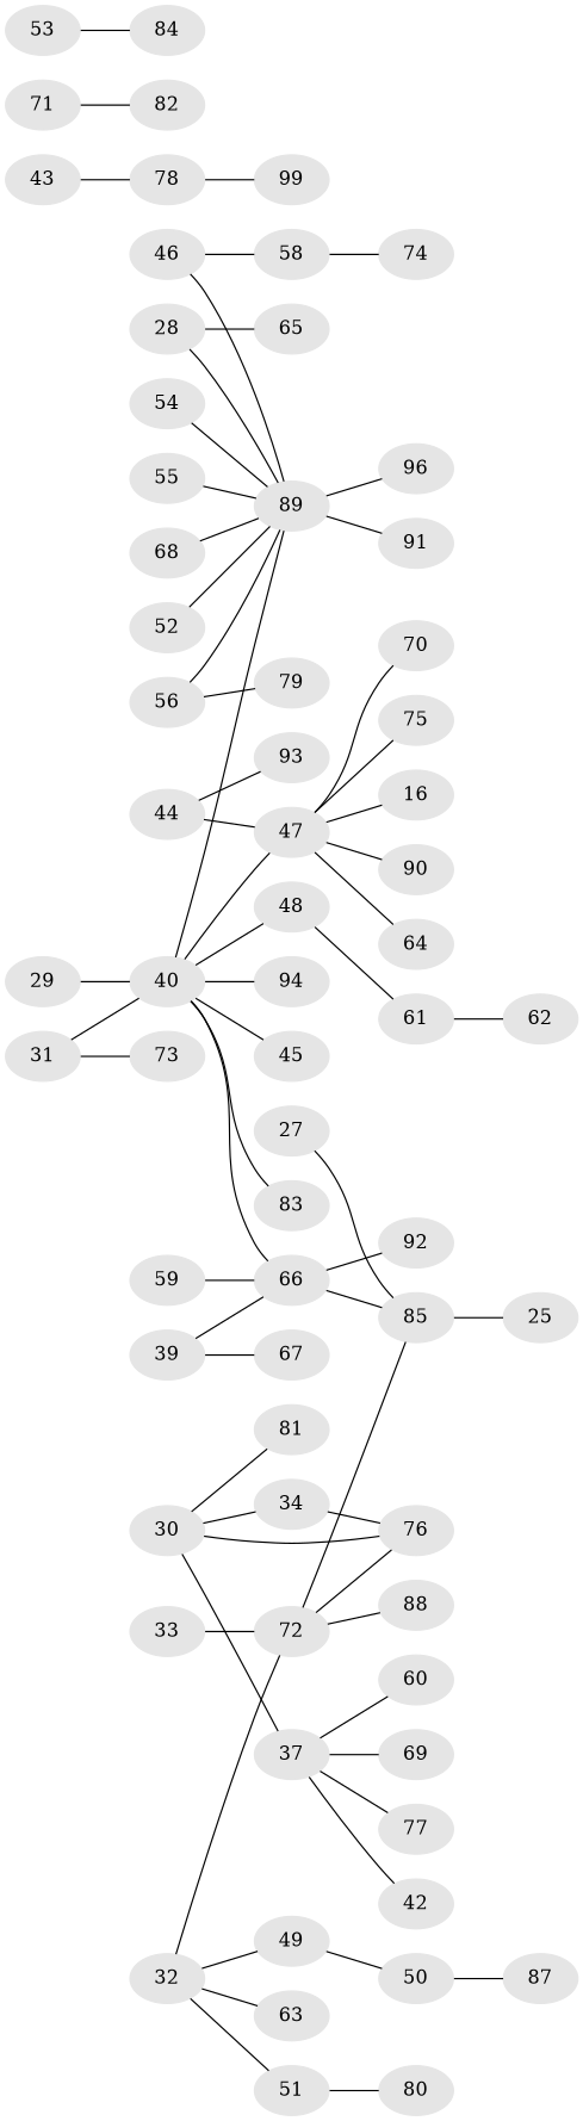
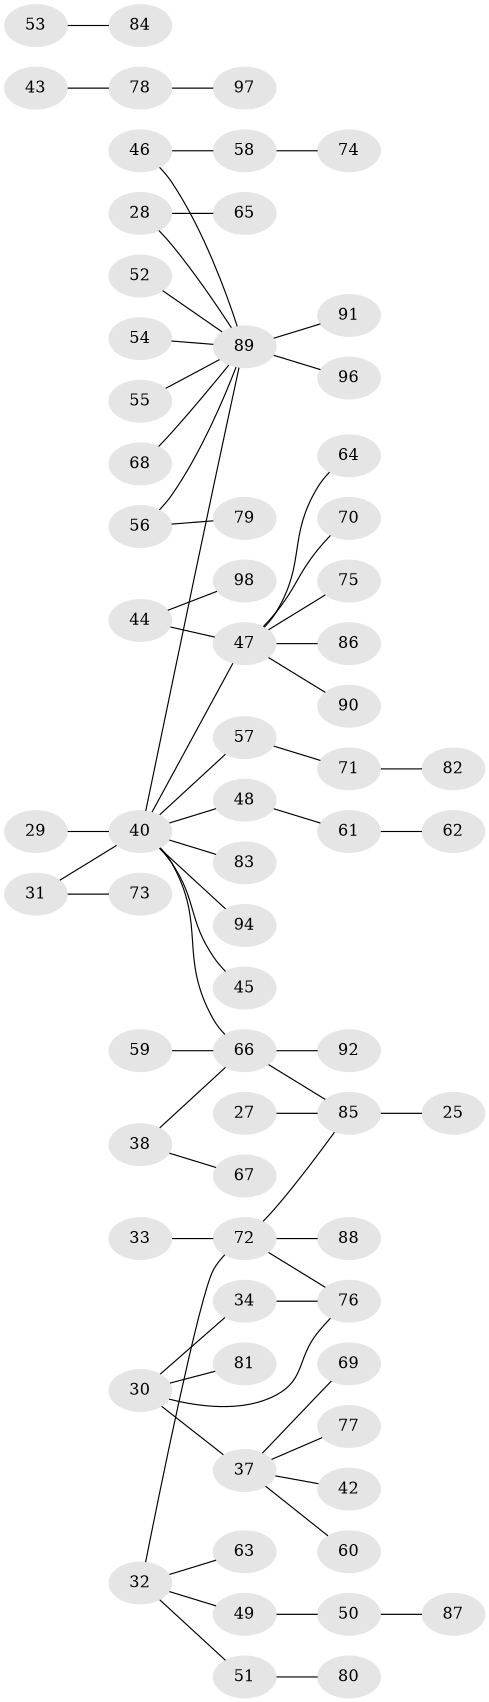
  graph {
    rankdir=LR
    node [color=gray90 style=filled]
    85 [super="+17"]
    n2 [label=25]
    27
    28
    65
    89 [super="+18+36"]
    91
    96
    40 [super="+4+7+16+24+21+25"]
    66 [super="+23"]
    45
    47 [super="+6+39+11+13+20"]
    48
+   57 [super="+41"]
    83
    94
    29
    30
    34
    37 [super="+35"]
    76 [super="+19"]
    81
    42
    60
    69
    77
    31
    73
    32
    49
    51
    63
    72 [super="+12+10"]
    50
    80
    88 [super="+22"]
    33
    43
    78
    92
-   38 [label=39]
+   38
    67
    64
    70
    75
-   86 [label=16]
+   86
    90
    61
    71
-   97 [label=99]
+   97
    44
-   93
+   93 [label=98]
    46
    58
    74
    53
    84
    62
    87
    52
    54
    55
    56
    79
    82
    59
    68
    85 -- n2
    27 -- 85
    28 -- 65
    28 -- 89
    89 -- 91
    89 -- 96
    40 -- 89
    40 -- 66
    40 -- 45
    40 -- 47
    40 -- 48
+   40 -- 57
    40 -- 83
    40 -- 94
    66 -- 85
    66 -- 92
    47 -- 64
    47 -- 70
    47 -- 75
    47 -- 86
    47 -- 90
    48 -- 61
+   57 -- 71
    29 -- 40
    30 -- 34
    30 -- 37
    30 -- 76
    30 -- 81
    34 -- 76
    37 -- 42
    37 -- 60
    37 -- 69
    37 -- 77
    31 -- 40
    31 -- 73
    32 -- 49
    32 -- 51
    32 -- 63
    32 -- 72
    49 -- 50
    51 -- 80
    72 -- 85
    72 -- 76
    72 -- 88
    50 -- 87
    33 -- 72
    43 -- 78
    78 -- 97
    38 -- 66
    38 -- 67
    61 -- 62
    71 -- 82
    44 -- 47
    44 -- 93
    46 -- 89
    46 -- 58
    58 -- 74
    53 -- 84
    52 -- 89
    54 -- 89
    55 -- 89
    56 -- 89
    56 -- 79
    59 -- 66
    68 -- 89
  }
